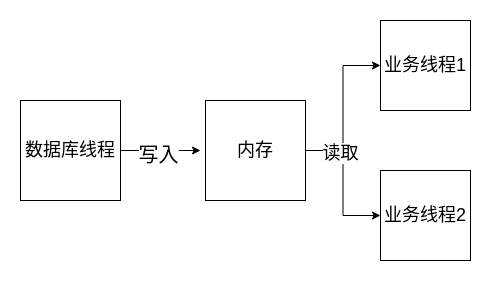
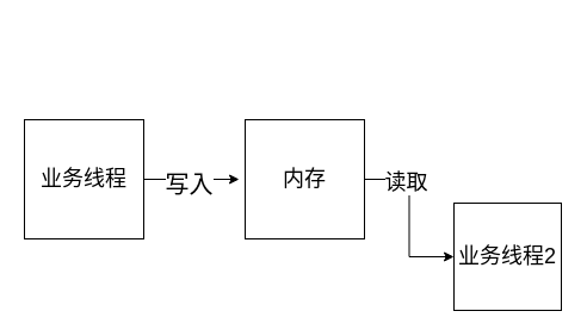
  <mxCell id="0" />
  <mxCell id="1" parent="0" />
  <mxCell id="2" style="edgeStyle=orthogonalEdgeStyle;rounded=0;orthogonalLoop=1;jettySize=auto;html=1;" edge="1" parent="1" source="4"><mxGeometry relative="1" as="geometry"><mxPoint x="200" y="150" as="targetPoint" /></mxGeometry></mxCell>
  <mxCell id="3" value="写入" style="edgeLabel;html=1;align=center;verticalAlign=middle;resizable=0;points=[];fontSize=20;" vertex="1" connectable="0" parent="2"><mxGeometry x="-0.081" y="-3" relative="1" as="geometry"><mxPoint as="offset" /></mxGeometry></mxCell>
- <mxCell id="4" value="数据库线程" style="whiteSpace=wrap;html=1;aspect=fixed;fontSize=18;" vertex="1" parent="1"><mxGeometry x="20" y="100" width="100" height="100" as="geometry" /></mxCell>
- <mxCell id="5" style="edgeStyle=orthogonalEdgeStyle;rounded=0;orthogonalLoop=1;jettySize=auto;html=1;entryX=0;entryY=0.5;entryDx=0;entryDy=0;" edge="1" parent="1" source="8" target="9"><mxGeometry relative="1" as="geometry" /></mxCell>
+ <mxCell id="4" value="业务线程" style="whiteSpace=wrap;html=1;aspect=fixed;fontSize=18;" vertex="1" parent="1"><mxGeometry x="20" y="100" width="100" height="100" as="geometry" /></mxCell>
  <mxCell id="6" style="edgeStyle=orthogonalEdgeStyle;rounded=0;orthogonalLoop=1;jettySize=auto;html=1;entryX=0;entryY=0.5;entryDx=0;entryDy=0;" edge="1" parent="1" source="8" target="10"><mxGeometry relative="1" as="geometry" /></mxCell>
  <mxCell id="7" value="读取" style="edgeLabel;html=1;align=center;verticalAlign=middle;resizable=0;points=[];fontSize=18;" vertex="1" connectable="0" parent="6"><mxGeometry x="-0.515" y="-1" relative="1" as="geometry"><mxPoint y="1" as="offset" /></mxGeometry></mxCell>
  <mxCell id="8" value="内存" style="whiteSpace=wrap;html=1;aspect=fixed;fontSize=18;" vertex="1" parent="1"><mxGeometry x="205" y="100" width="100" height="100" as="geometry" /></mxCell>
- <mxCell id="9" value="业务线程1" style="whiteSpace=wrap;html=1;aspect=fixed;fontSize=18;" vertex="1" parent="1"><mxGeometry x="380" y="20" width="90" height="90" as="geometry" /></mxCell>
  <mxCell id="10" value="业务线程2" style="whiteSpace=wrap;html=1;aspect=fixed;fontSize=18;" vertex="1" parent="1"><mxGeometry x="380" y="170" width="90" height="90" as="geometry" /></mxCell>
